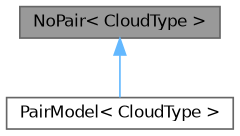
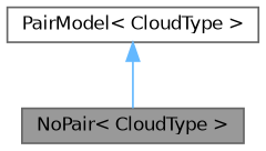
  digraph {
    node [color=gray40 fontname=Helvetica fontsize=10 shape=box style=filled]
    n1 [fillcolor=grey60 fontcolor=black height=0.2 label="NoPair\< CloudType \>" width=0.4]
    n2 [fillcolor=white height=0.2 label="PairModel\< CloudType \>" width=0.4]
-   n1 -> n2 [color=steelblue1 dir=back fontname=Helvetica fontsize=10 labelfontname=Helvetica labelfontsize=10 style=solid]
+   n2 -> n1 [color=steelblue1 dir=back fontname=Helvetica fontsize=10 labelfontname=Helvetica labelfontsize=10 style=solid]
  }
